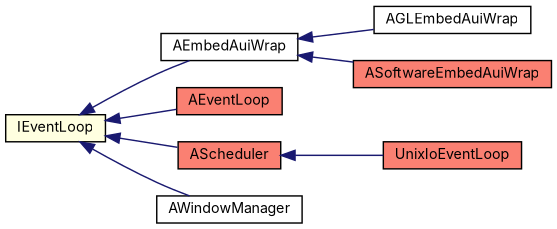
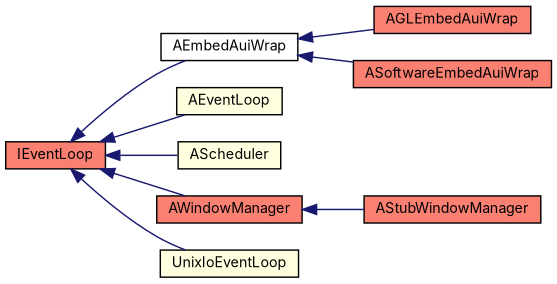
  digraph {
    fontname=Inter
    rankdir=LR
    node [color=black fillcolor=salmon fontname=Inter fontsize=10 shape=record style=filled]
    edge [color=midnightblue dir=back fontname=Inter fontsize=10 labelfontname=Helvetica labelfontsize=10 style=solid]
-   n1 [fillcolor=lightyellow fontcolor=black height=0.2 label=IEventLoop width=0.4]
+   n1 [fontcolor=black height=0.2 label=IEventLoop width=0.4]
    n2 [fillcolor=white height=0.2 label=AEmbedAuiWrap width=0.4]
-   n3 [height=0.2 label=AEventLoop width=0.4]
-   n4 [height=0.2 label=AScheduler width=0.4]
-   n5 [fillcolor=white height=0.2 label=AWindowManager width=0.4]
-   n6 [height=0.2 label=UnixIoEventLoop width=0.4]
-   n7 [fillcolor=white height=0.2 label=AGLEmbedAuiWrap width=0.4]
+   n3 [fillcolor=lightyellow height=0.2 label=AEventLoop width=0.4]
+   n4 [fillcolor=lightyellow height=0.2 label=AScheduler width=0.4]
+   n5 [height=0.2 label=AWindowManager width=0.4]
+   n6 [fillcolor=lightyellow height=0.2 label=UnixIoEventLoop width=0.4]
+   n7 [height=0.2 label=AGLEmbedAuiWrap width=0.4]
    n8 [height=0.2 label=ASoftwareEmbedAuiWrap width=0.4]
+   n9 [height=0.2 label=AStubWindowManager width=0.4]
    n1 -> n2
    n1 -> n3
    n1 -> n4
    n1 -> n5
-   n4 -> n6
+   n1 -> n6
    n2 -> n7
    n2 -> n8
+   n5 -> n9
  }
